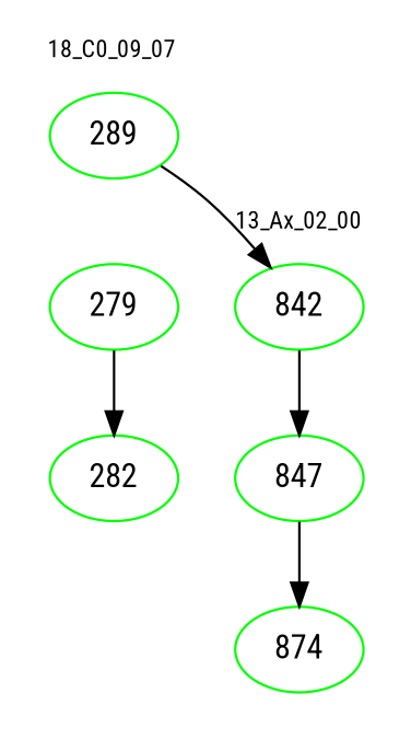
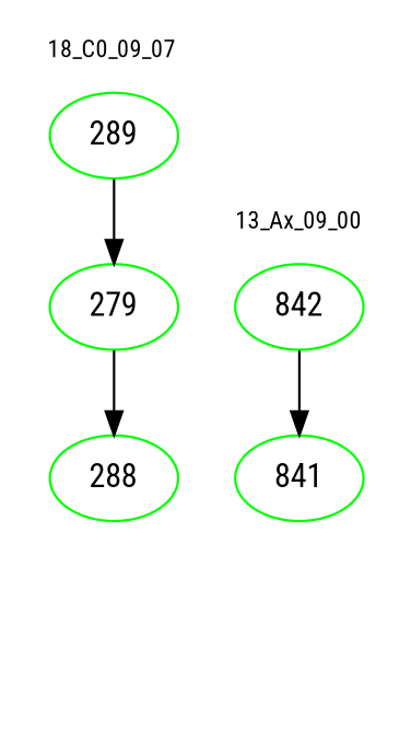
  digraph {
    fontname="Roboto Condensed"
    node [color=green fontname="Roboto Condensed"]
    edge [color=black fontname="Roboto Condensed"]
    n1 [label=842]
-   n2 [label=847]
-   n3 [label=874]
+   n2 [label=841]
    n4 [label=289]
    n5 [label=279]
-   n6 [label=282]
+   n6 [label=288]
    subgraph cluster_1 {
      color=white
      fontsize=10
-     label="13_Ax_02_00"
+     label="13_Ax_09_00"
      n1
      n2
-     n3
    }
    subgraph cluster_2 {
      color=white
      fontsize=10
      label="18_C0_09_07"
      n4
      n5
      n6
    }
    n1 -> n2
-   n2 -> n3
-   n4 -> n1
+   n4 -> n5
    n5 -> n6
  }
